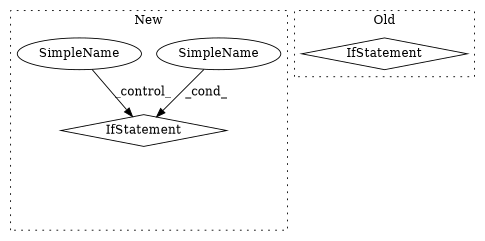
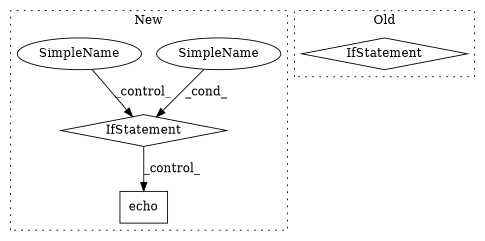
  digraph {
    node [a=25 shape=diamond]
+   n1 [a=32 l="5,1" label=echo s="12247,12297" shape=box]
    n2 [l="4,2" label=IfStatement s="12194,12235"]
    n3 [a=42 label=SimpleName shape=ellipse]
    n4 [a=42 label=SimpleName shape=ellipse]
    n5 [l="4,2" label=IfStatement s="5964,5998"]
    subgraph cluster_1 {
      label=New
      style=dotted
+     n1
      n2
      n3
      n4
    }
    subgraph cluster_2 {
      label=Old
      style=dotted
      n5
    }
+   n2 -> n1 [label=_control_]
    n3 -> n2 [label=_cond_]
    n4 -> n2 [label=_control_]
  }
